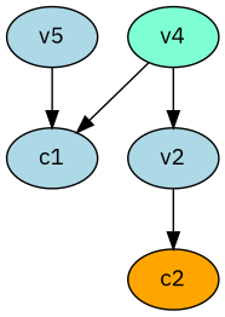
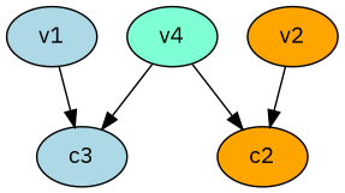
  strict digraph {
    fontname="IBM Plex Sans"
    node [fillcolor=lightblue fontname="IBM Plex Sans" style=filled]
    edge [fontname="IBM Plex Sans" weight=1]
-   v1 [label=v5]
-   c1
-   v2
+   v1
+   c1 [label=c3]
+   v2 [fillcolor=orange]
    c2 [fillcolor=orange]
    v4 [fillcolor=aquamarine]
    v1 -> c1
    v2 -> c2
    v4 -> c1
-   v4 -> v2
+   v4 -> c2
  }
